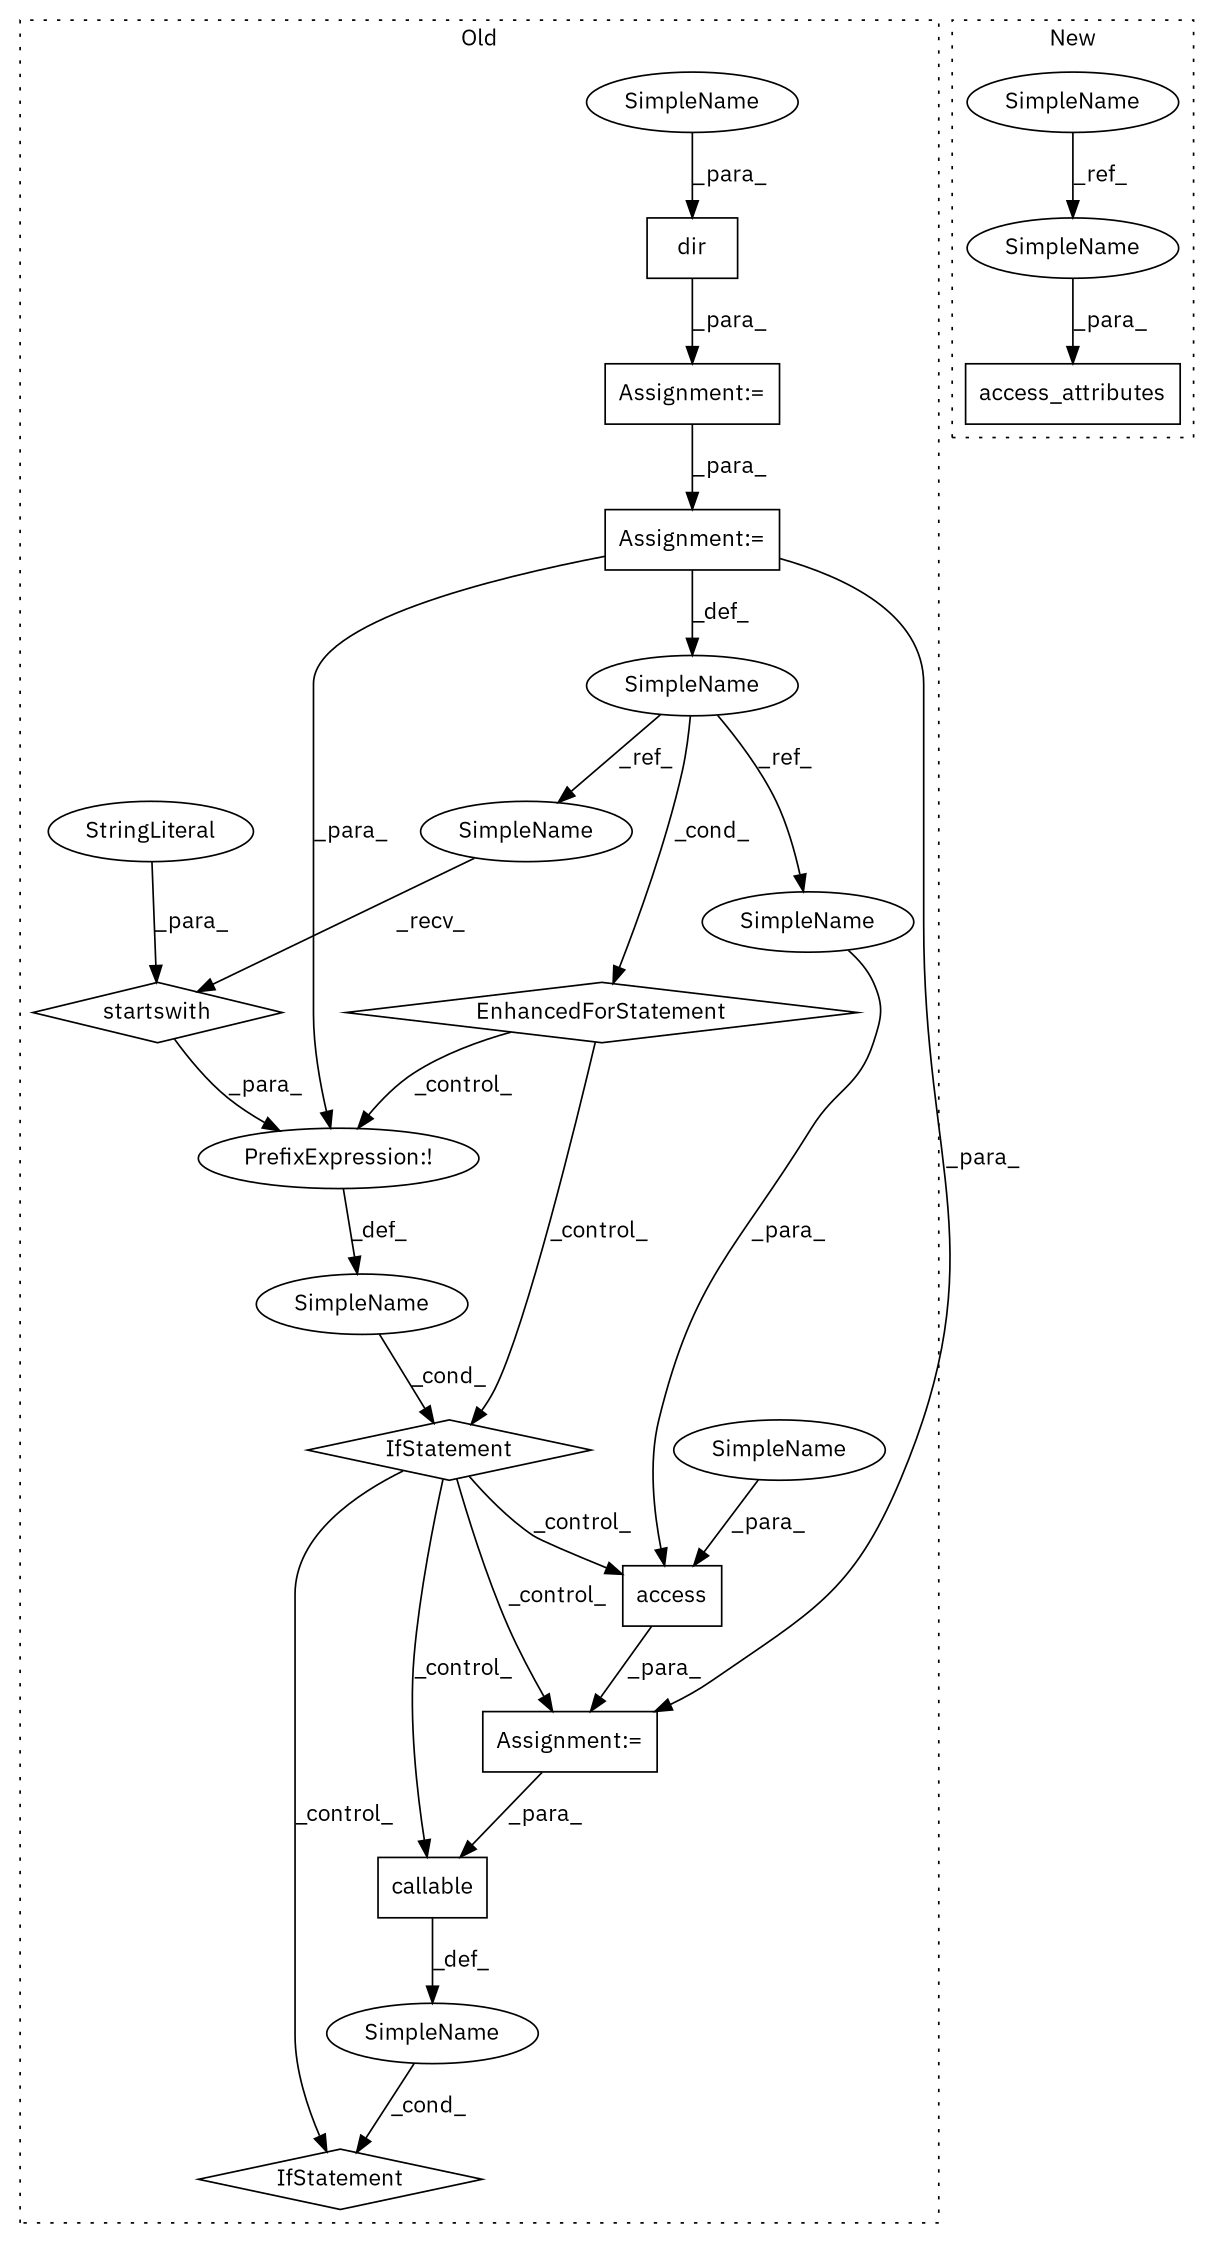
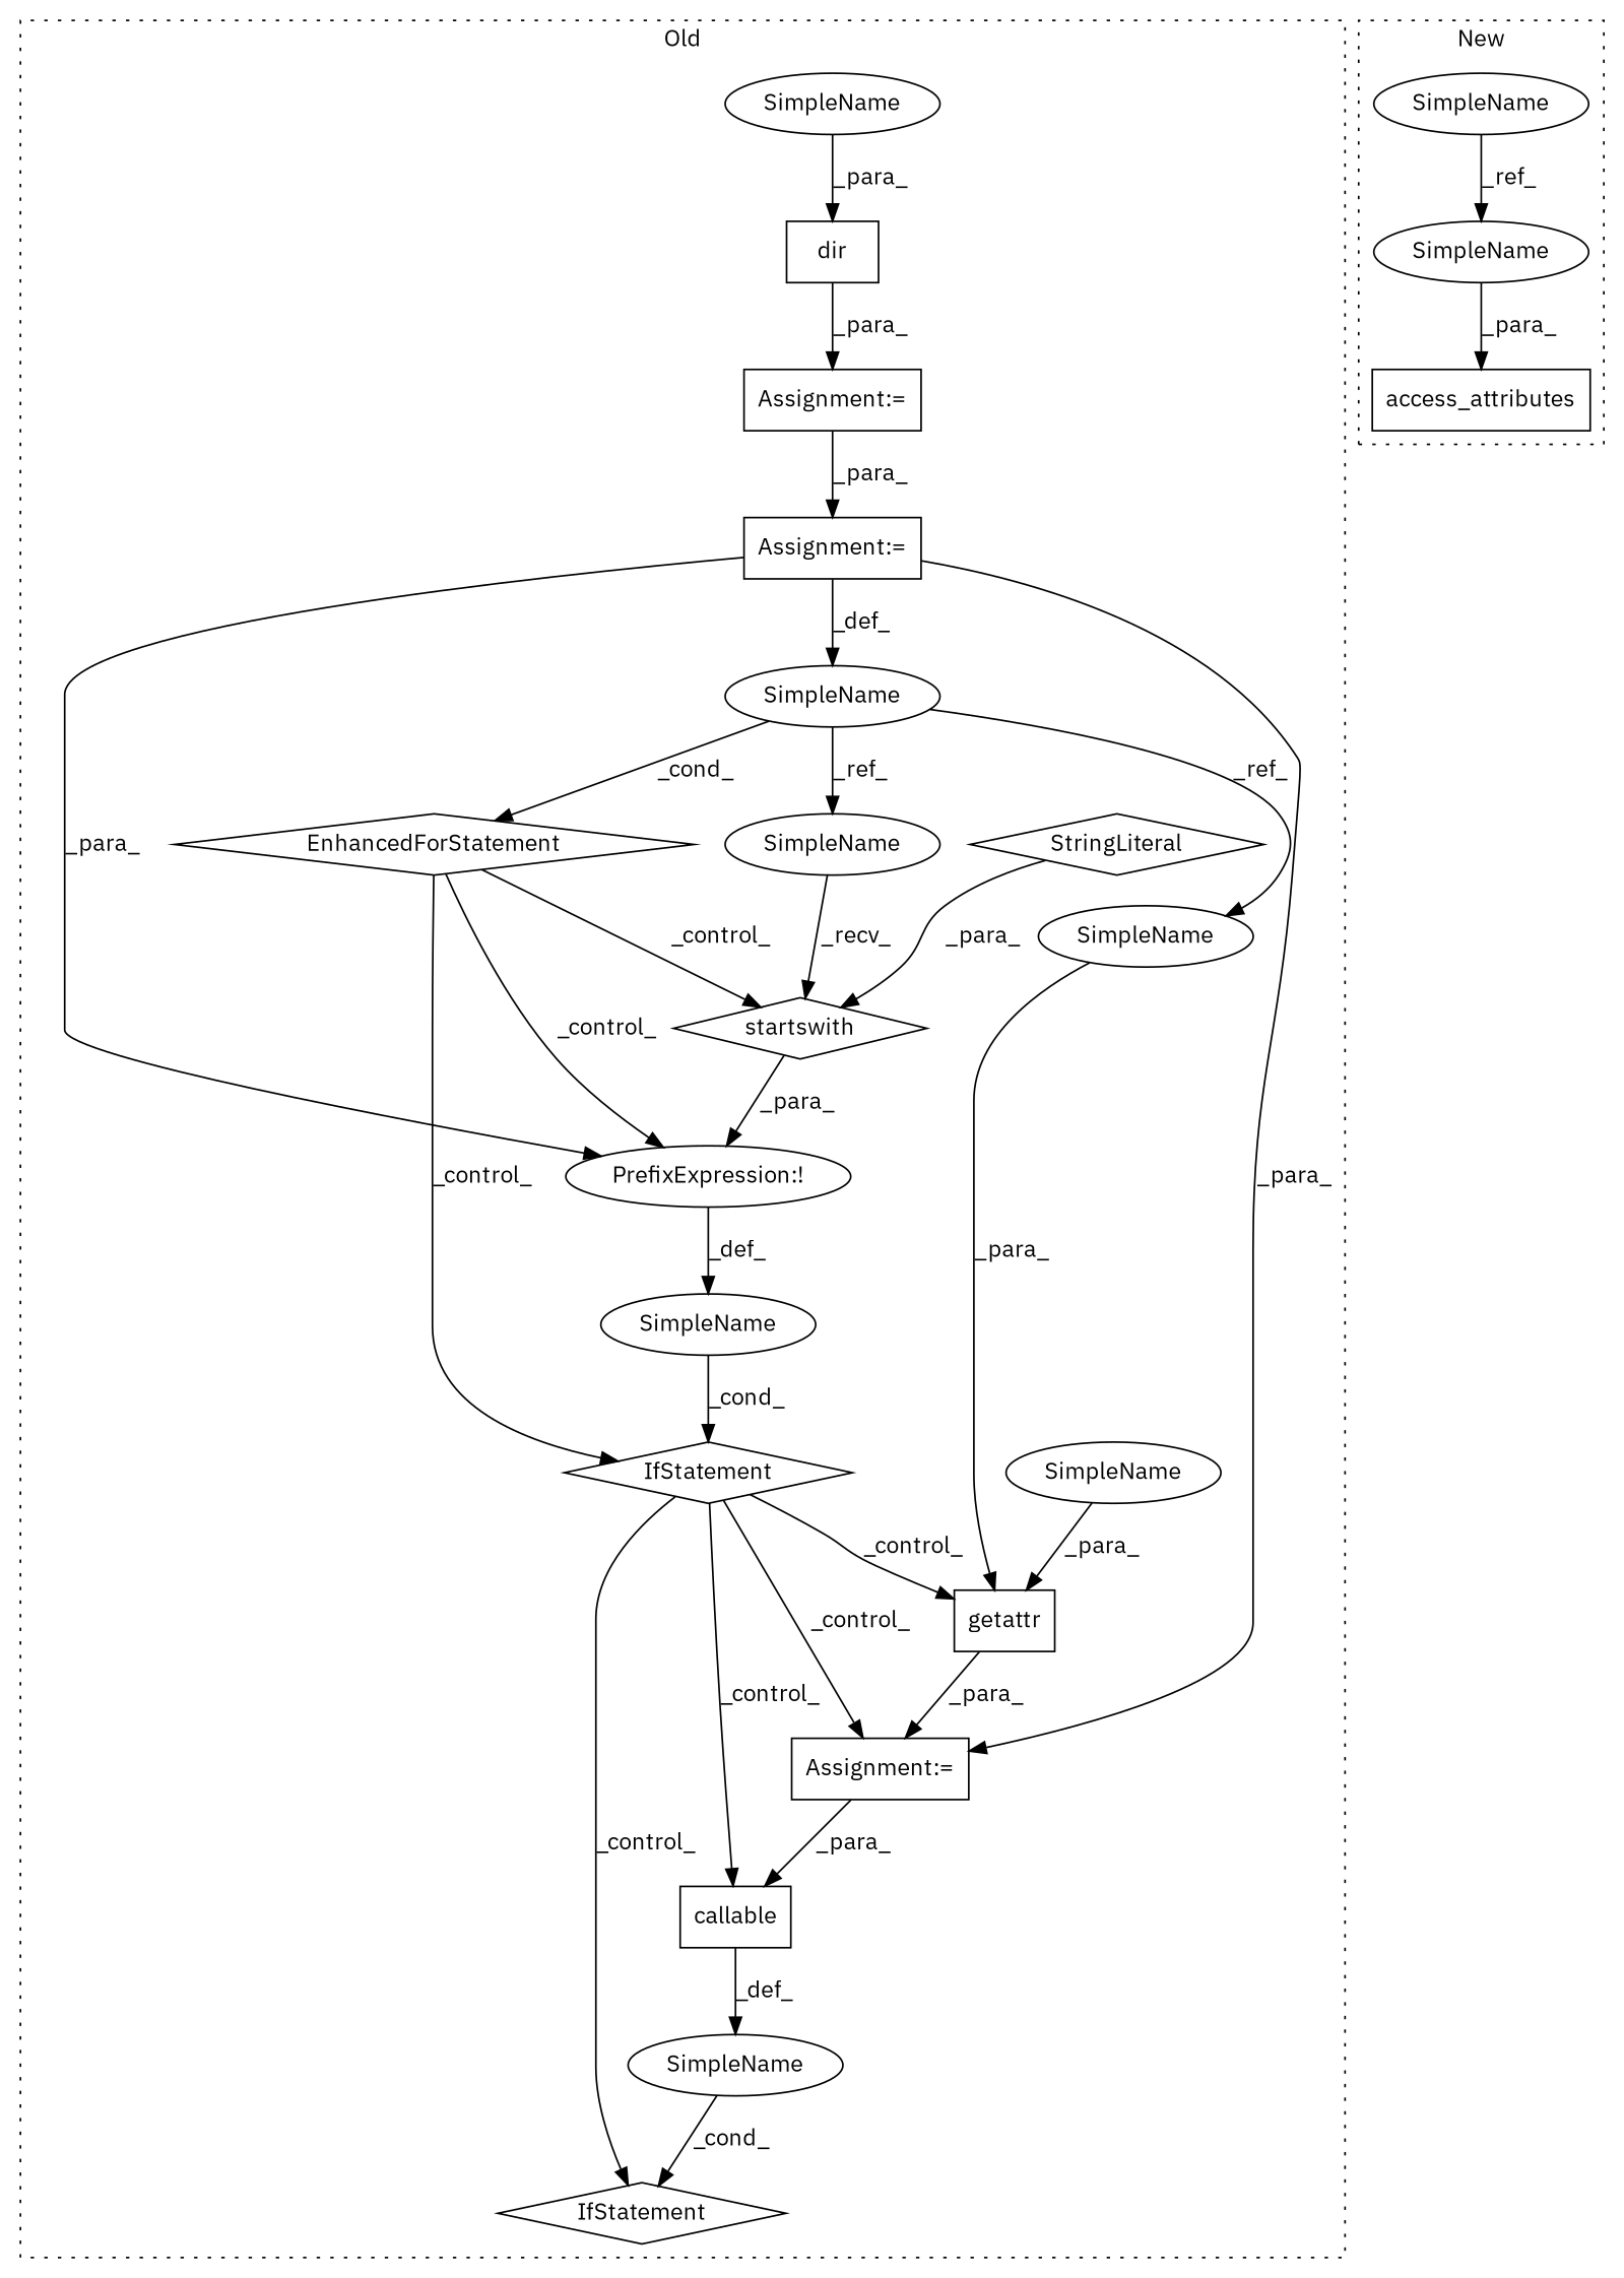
  digraph {
    fontname="IBM Plex Sans"
    node [a=42 fontname="IBM Plex Sans" l=3 shape=ellipse]
    edge [fontname="IBM Plex Sans"]
    n1 [a=32 l="4,1" label=dir s="7144,7151" shape=box]
    n2 [a=32 l="11,1" label=startswith s="7244,7258" shape=diamond]
    n3 [a=38 l=1 label="PrefixExpression:!" s=7239]
    n4 [a=32 l="9,1" label=callable s="7305,7317" shape=box]
    n5 [a=70 l="53,2" label=EnhancedForStatement s="7158,7225" shape=diamond]
    n6 [label=SimpleName l=""]
    n7 [a=25 l="4,2" label=IfStatement s="7301,7318" shape=diamond]
-   n8 [a=32 l="8,1" label=access s="7275,7290" shape=box]
+   n8 [a=32 l="8,1" label=getattr s="7275,7290" shape=box]
    n9 [a=25 l="4,2" label=IfStatement s="7235,7259" shape=diamond]
    n10 [label=SimpleName l=""]
    n11 [label=SimpleName s=7218]
-   n12 [a=45 label=StringLiteral s=7255]
+   n12 [a=45 label=StringLiteral s=7255 shape=diamond]
    n13 [a=7 l="53,2" label="Assignment:=" s="7158,7225" shape=box]
    n14 [a=7 l=1 label="Assignment:=" s=7143 shape=box]
    n15 [a=7 l=1 label="Assignment:=" s=7274 shape=box]
    n16 [label=SimpleName s=7240]
    n17 [label=SimpleName s=7287]
    n18 [label=SimpleName s=7148]
    n19 [label=SimpleName s=7283]
    n20 [a=32 l="18,1" label=access_attributes s="7157,7178" shape=box]
    n21 [label=SimpleName s=7133]
    n22 [label=SimpleName s=7175]
    subgraph cluster_1 {
      label=Old
      style=dotted
      n1
      n2
      n3
      n4
      n5
      n6
      n7
      n8
      n9
      n10
      n11
      n12
      n13
      n14
      n15
      n16
      n17
      n18
      n19
    }
    subgraph cluster_2 {
      label=New
      style=dotted
      n20
      n21
      n22
    }
    n1 -> n14 [label=_para_]
    n2 -> n3 [label=_para_]
    n3 -> n10 [label=_def_]
    n4 -> n6 [label=_def_]
+   n5 -> n2 [label=_control_]
    n5 -> n3 [label=_control_]
    n5 -> n9 [label=_control_]
    n6 -> n7 [label=_cond_]
    n8 -> n15 [label=_para_]
    n9 -> n4 [label=_control_]
    n9 -> n7 [label=_control_]
    n9 -> n8 [label=_control_]
    n9 -> n15 [label=_control_]
    n10 -> n9 [label=_cond_]
    n11 -> n5 [label=_cond_]
    n11 -> n16 [label=_ref_]
    n11 -> n17 [label=_ref_]
    n12 -> n2 [label=_para_]
    n13 -> n3 [label=_para_]
    n13 -> n11 [label=_def_]
    n13 -> n15 [label=_para_]
    n14 -> n13 [label=_para_]
    n15 -> n4 [label=_para_]
    n16 -> n2 [label=_recv_]
    n17 -> n8 [label=_para_]
    n18 -> n1 [label=_para_]
    n19 -> n8 [label=_para_]
    n21 -> n22 [label=_ref_]
    n22 -> n20 [label=_para_]
  }
